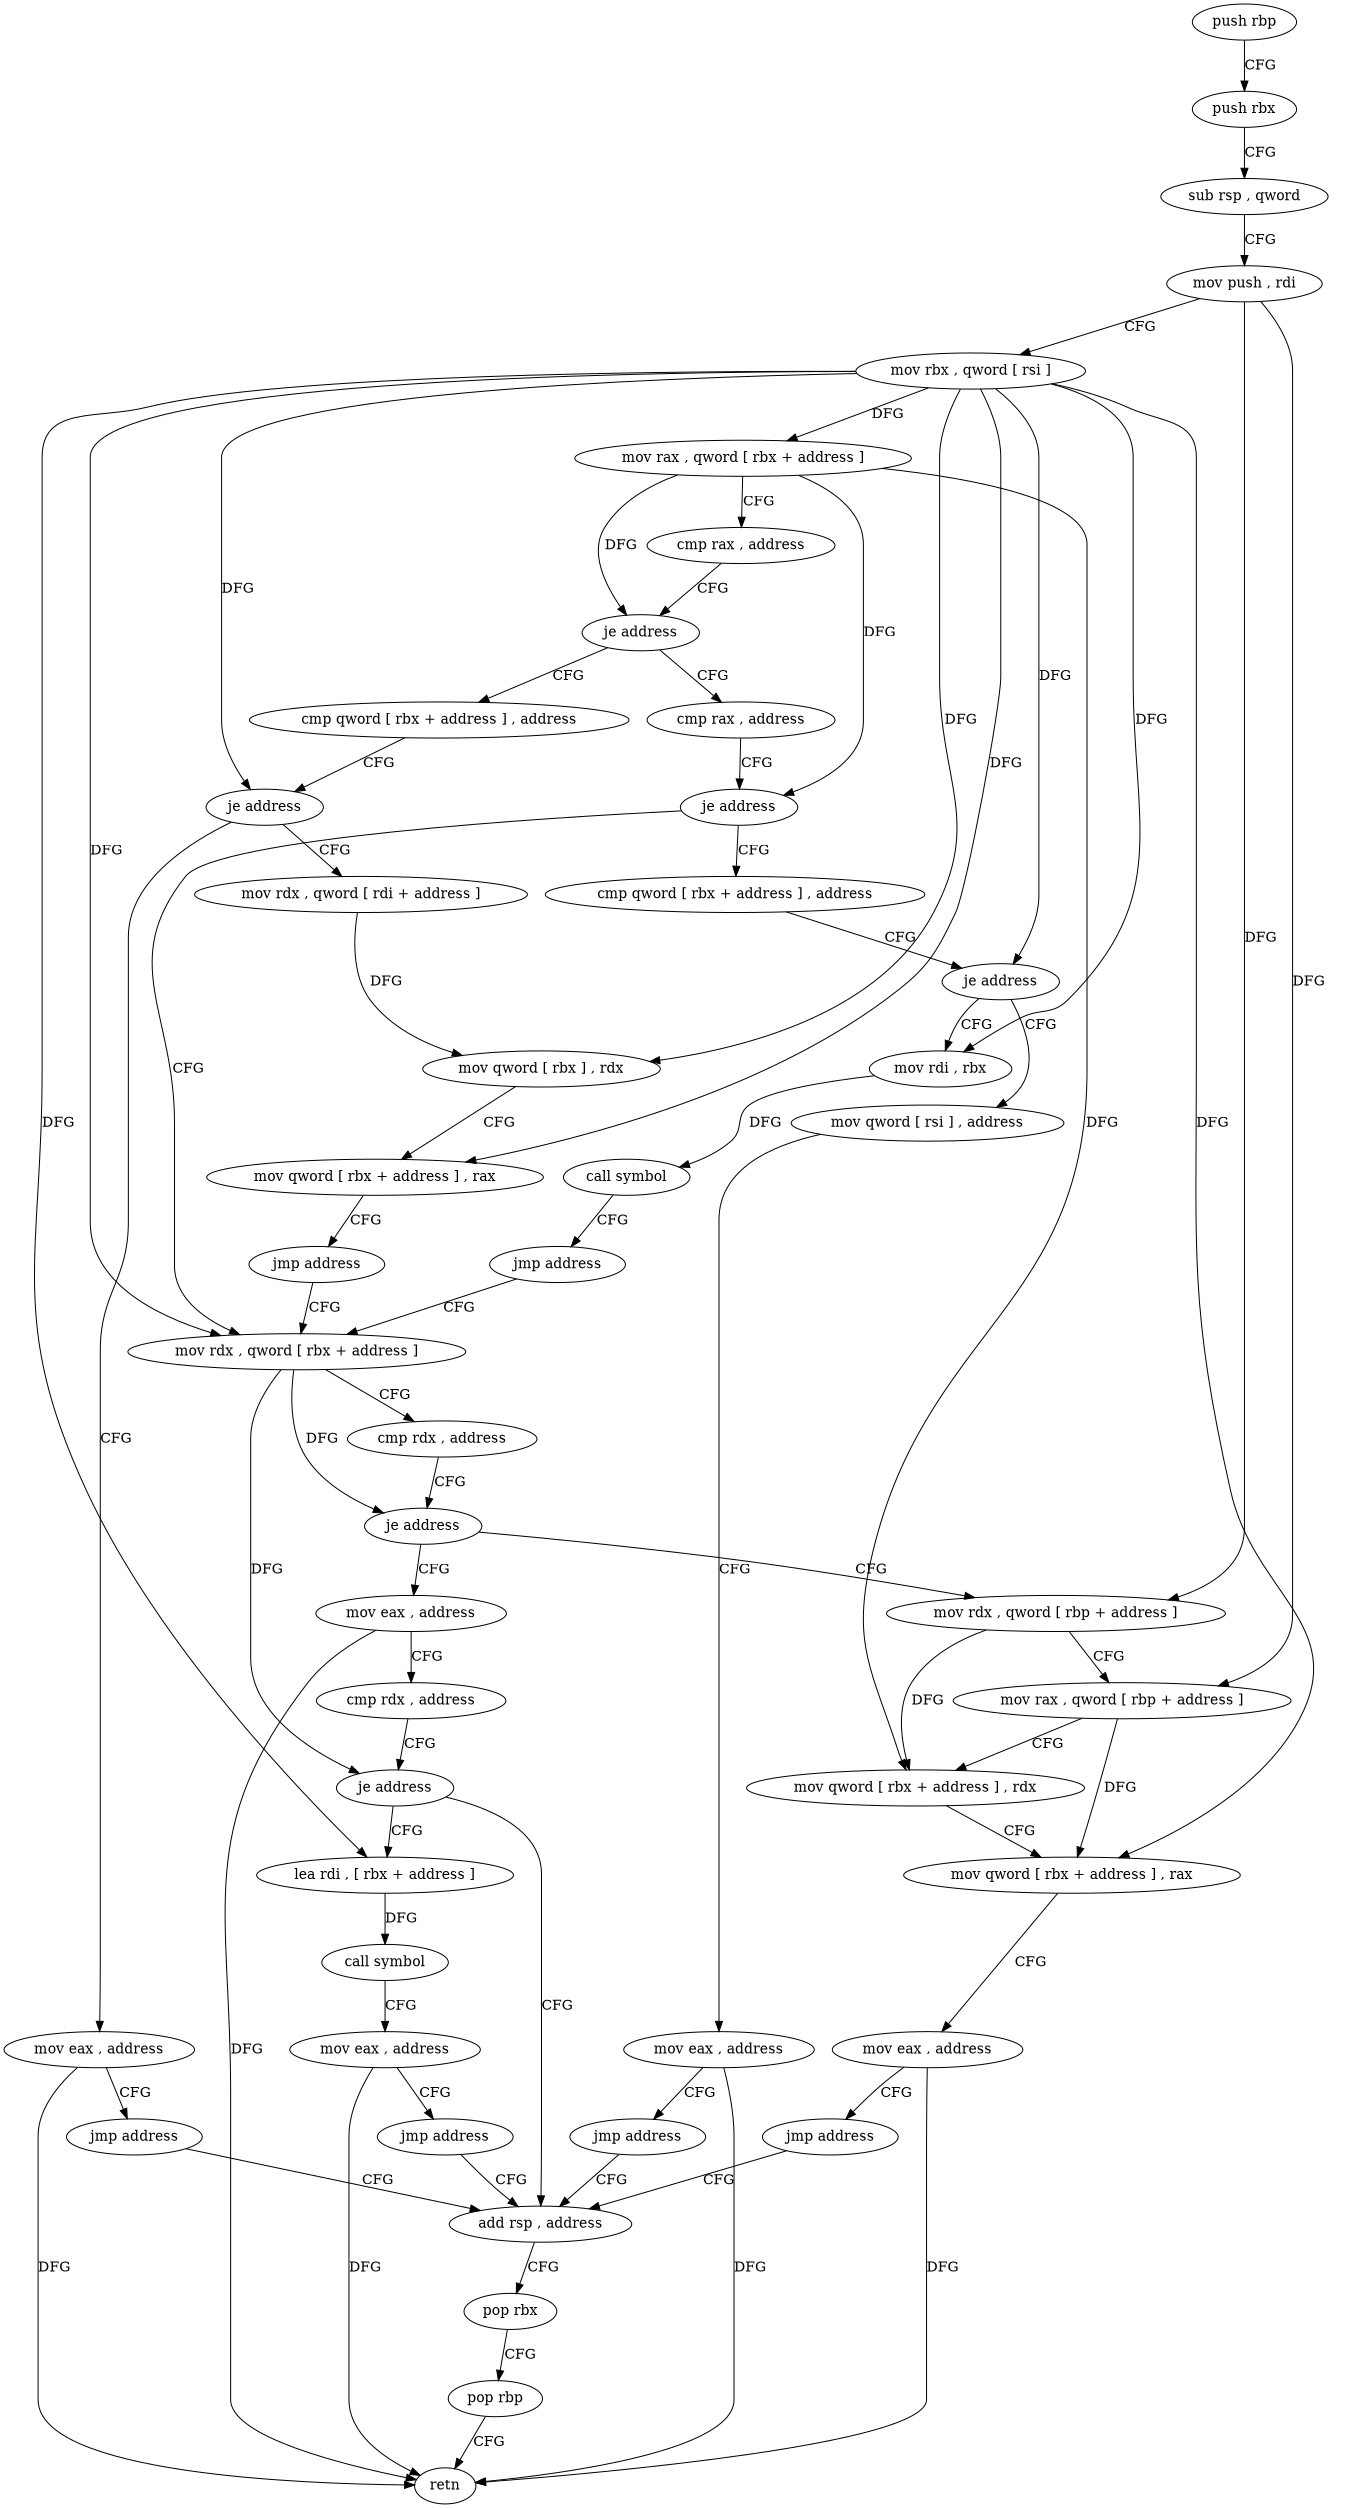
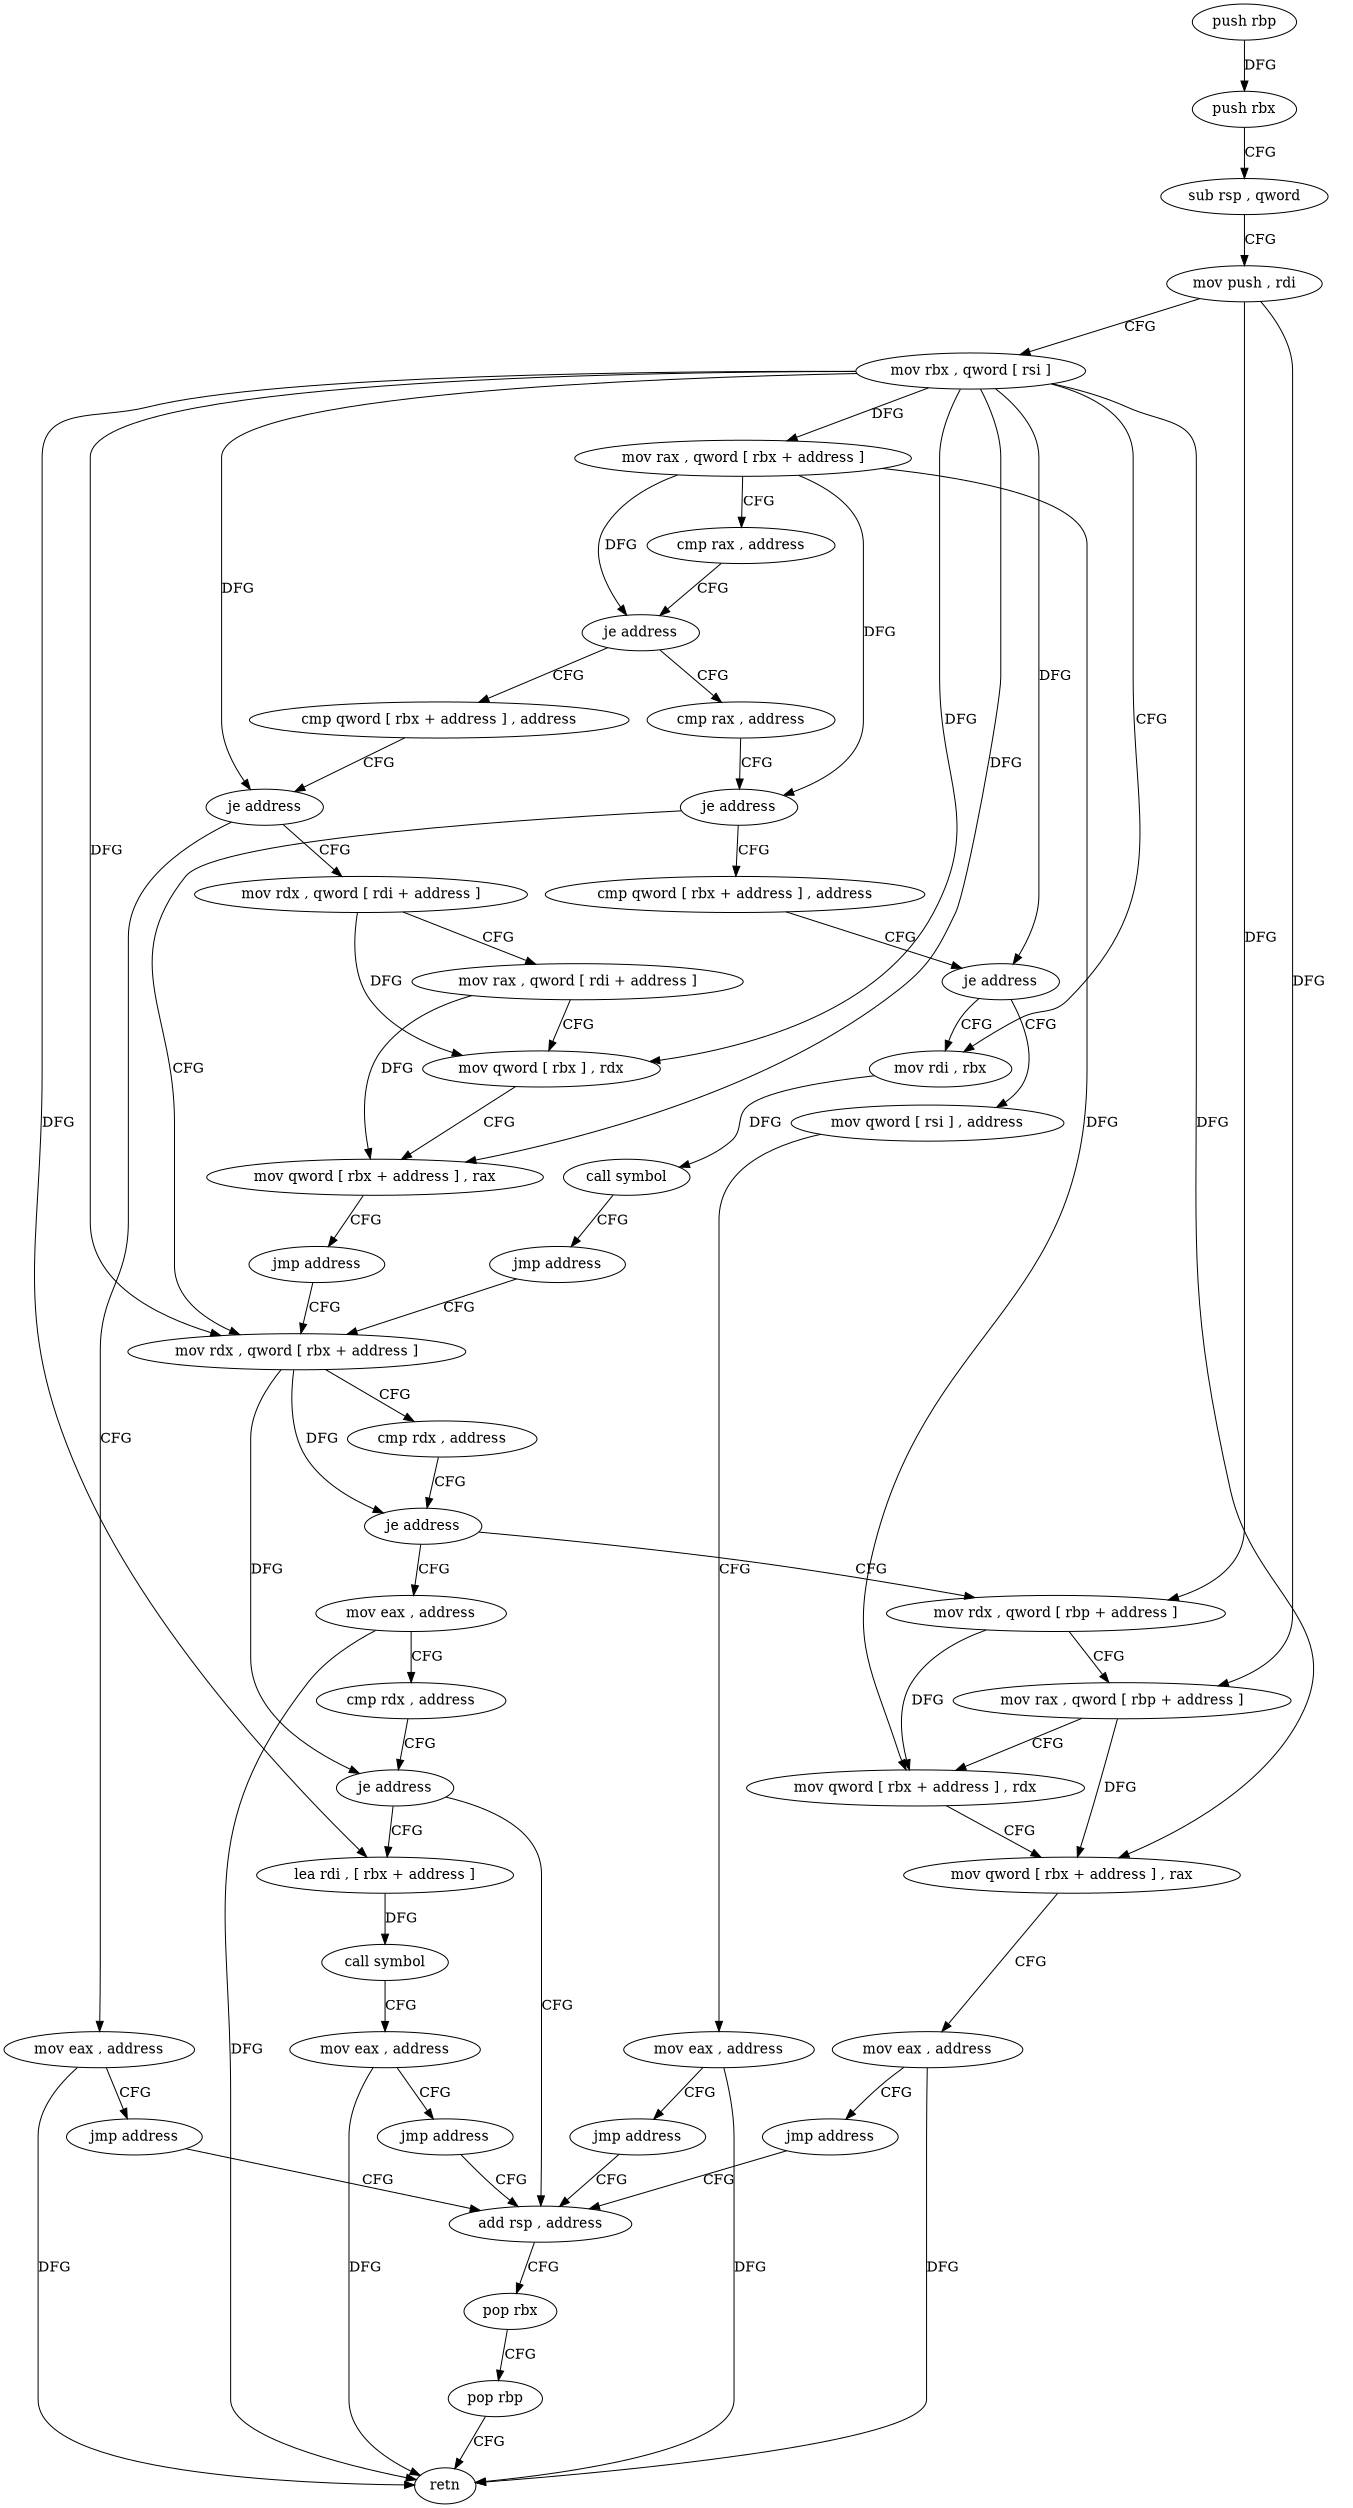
  digraph {
    n1 [label="push rbp"]
    n2 [label="push rbx"]
    n3 [label="sub rsp , qword"]
    n4 [label="mov push , rdi"]
    n5 [label="mov rbx , qword [ rsi ]"]
    n6 [label="mov rdx , qword [ rbp + address ]"]
    n7 [label="mov rax , qword [ rbp + address ]"]
    n8 [label="mov rax , qword [ rbx + address ]"]
    n9 [label="je address"]
    n10 [label="mov rdx , qword [ rbx + address ]"]
    n11 [label="mov qword [ rbx ] , rdx"]
    n12 [label="mov qword [ rbx + address ] , rax"]
    n13 [label="je address"]
    n14 [label="mov rdi , rbx"]
    n15 [label="mov qword [ rbx + address ] , rax"]
    n16 [label="lea rdi , [ rbx + address ]"]
    n17 [label="mov qword [ rbx + address ] , rdx"]
    n18 [label="cmp rax , address"]
    n19 [label="je address"]
    n20 [label="je address"]
    n21 [label="mov eax , address"]
    n22 [label="mov rdx , qword [ rdi + address ]"]
    n23 [label="cmp rdx , address"]
    n24 [label="je address"]
    n25 [label="je address"]
    n26 [label="jmp address"]
    n27 [label="mov qword [ rsi ] , address"]
    n28 [label="call symbol"]
    n29 [label="mov eax , address"]
    n30 [label="call symbol"]
    n31 [label="cmp qword [ rbx + address ] , address"]
    n32 [label="cmp rax , address"]
    n33 [label="cmp qword [ rbx + address ] , address"]
    n34 [label="jmp address"]
    n35 [label=retn]
+   n36 [label="mov rax , qword [ rdi + address ]"]
    n37 [label="add rsp , address"]
    n38 [label="mov eax , address"]
    n39 [label="pop rbx"]
    n40 [label="pop rbp"]
    n41 [label="mov eax , address"]
    n42 [label="jmp address"]
    n43 [label="jmp address"]
    n44 [label="cmp rdx , address"]
    n45 [label="jmp address"]
    n46 [label="mov eax , address"]
    n47 [label="jmp address"]
-   n1 -> n2 [label=CFG]
+   n1 -> n2 [label=DFG]
    n2 -> n3 [label=CFG]
    n3 -> n4 [label=CFG]
    n4 -> n5 [label=CFG]
    n4 -> n6 [label=DFG]
    n4 -> n7 [label=DFG]
    n5 -> n8 [label=DFG]
    n5 -> n9 [label=DFG]
    n5 -> n10 [label=DFG]
    n5 -> n11 [label=DFG]
    n5 -> n12 [label=DFG]
    n5 -> n13 [label=DFG]
-   n5 -> n14 [label=DFG]
+   n5 -> n14 [label=CFG]
    n5 -> n15 [label=DFG]
    n5 -> n16 [label=DFG]
    n6 -> n7 [label=CFG]
    n6 -> n17 [label=DFG]
    n7 -> n15 [label=DFG]
    n7 -> n17 [label=CFG]
    n8 -> n17 [label=DFG]
    n8 -> n18 [label=CFG]
    n8 -> n19 [label=DFG]
    n8 -> n20 [label=DFG]
    n9 -> n21 [label=CFG]
    n9 -> n22 [label=CFG]
    n10 -> n23 [label=CFG]
    n10 -> n24 [label=DFG]
    n10 -> n25 [label=DFG]
    n11 -> n12 [label=CFG]
    n12 -> n26 [label=CFG]
    n13 -> n14 [label=CFG]
    n13 -> n27 [label=CFG]
    n14 -> n28 [label=DFG]
    n15 -> n29 [label=CFG]
    n16 -> n30 [label=DFG]
    n17 -> n15 [label=CFG]
    n18 -> n19 [label=CFG]
    n19 -> n31 [label=CFG]
    n19 -> n32 [label=CFG]
    n20 -> n10 [label=CFG]
    n20 -> n33 [label=CFG]
    n21 -> n34 [label=CFG]
    n21 -> n35 [label=DFG]
    n22 -> n11 [label=DFG]
+   n22 -> n36 [label=CFG]
    n23 -> n24 [label=CFG]
    n24 -> n6 [label=CFG]
    n24 -> n38 [label=CFG]
    n25 -> n16 [label=CFG]
    n25 -> n37 [label=CFG]
    n26 -> n10 [label=CFG]
    n27 -> n41 [label=CFG]
    n28 -> n43 [label=CFG]
    n29 -> n35 [label=DFG]
    n29 -> n45 [label=CFG]
    n30 -> n46 [label=CFG]
    n31 -> n9 [label=CFG]
    n32 -> n20 [label=CFG]
    n33 -> n13 [label=CFG]
    n34 -> n37 [label=CFG]
+   n36 -> n11 [label=CFG]
+   n36 -> n12 [label=DFG]
    n37 -> n39 [label=CFG]
    n38 -> n35 [label=DFG]
    n38 -> n44 [label=CFG]
    n39 -> n40 [label=CFG]
    n40 -> n35 [label=CFG]
    n41 -> n35 [label=DFG]
    n41 -> n42 [label=CFG]
    n42 -> n37 [label=CFG]
    n43 -> n10 [label=CFG]
    n44 -> n25 [label=CFG]
    n45 -> n37 [label=CFG]
    n46 -> n35 [label=DFG]
    n46 -> n47 [label=CFG]
    n47 -> n37 [label=CFG]
  }
